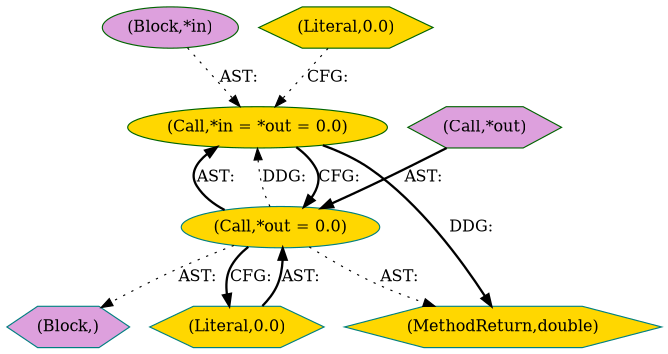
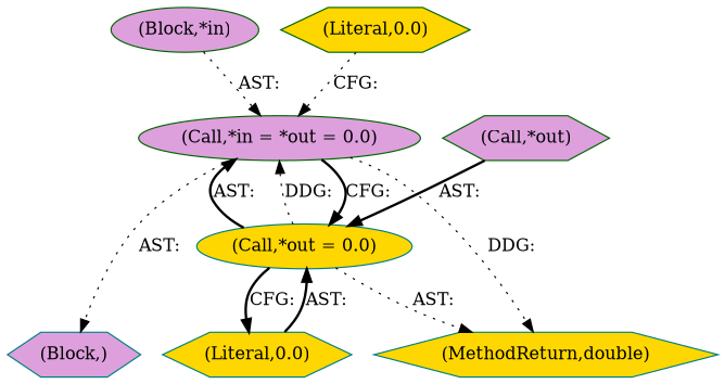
  digraph {
    node [color=darkgreen fillcolor=plum shape=hexagon style=filled]
    edge [style=bold]
-   n1 [fillcolor=gold label="(Call,*in = *out = 0.0)" shape=ellipse]
+   n1 [label="(Call,*in = *out = 0.0)" shape=ellipse]
    n2 [color=teal fillcolor=gold label="(Call,*out = 0.0)" shape=ellipse]
    n3 [color=teal fillcolor=gold label="(MethodReturn,double)"]
    n4 [color=teal label="(Block,)"]
    n5 [color=teal fillcolor=gold label="(Literal,0.0)"]
    n6 [label="(Block,*in)" shape=ellipse]
    n7 [label="(Call,*out)"]
    n8 [fillcolor=gold label="(Literal,0.0)"]
    n1 -> n2 [label="CFG: "]
-   n1 -> n3 [label="DDG: "]
-   n2 -> n4 [label="AST: " style=dotted]
+   n1 -> n3 [label="DDG: " style=dotted]
+   n1 -> n4 [label="AST: " style=dotted]
    n2 -> n1 [label="AST: "]
    n2 -> n1 [label="DDG: " style=dotted]
    n2 -> n3 [label="AST: " style=dotted]
    n2 -> n5 [label="CFG: "]
    n5 -> n2 [label="AST: "]
    n6 -> n1 [label="AST: " style=dotted]
    n7 -> n2 [label="AST: "]
    n8 -> n1 [label="CFG: " style=dotted]
  }
